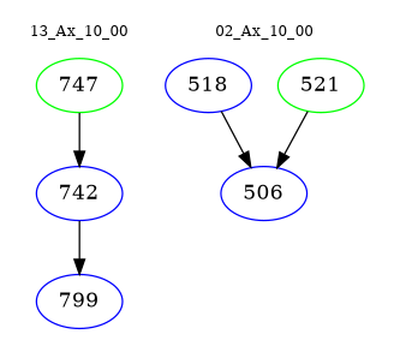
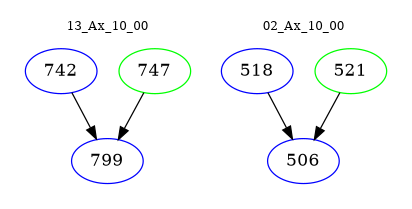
  digraph {
    node [color=blue]
    edge [color=black]
    n1 [color=green label=747]
    n2 [label=742]
    n3 [label=799]
    n4 [color=green label=521]
    n5 [label=506]
    n6 [label=518]
    subgraph cluster_1 {
      color=white
      fontsize=10
      label="13_Ax_10_00"
      n1
      n2
      n3
    }
    subgraph cluster_2 {
      color=white
      fontsize=10
      label="02_Ax_10_00"
      n4
      n5
      n6
    }
-   n1 -> n2
+   n1 -> n3
    n2 -> n3
    n4 -> n5
    n6 -> n5
  }
